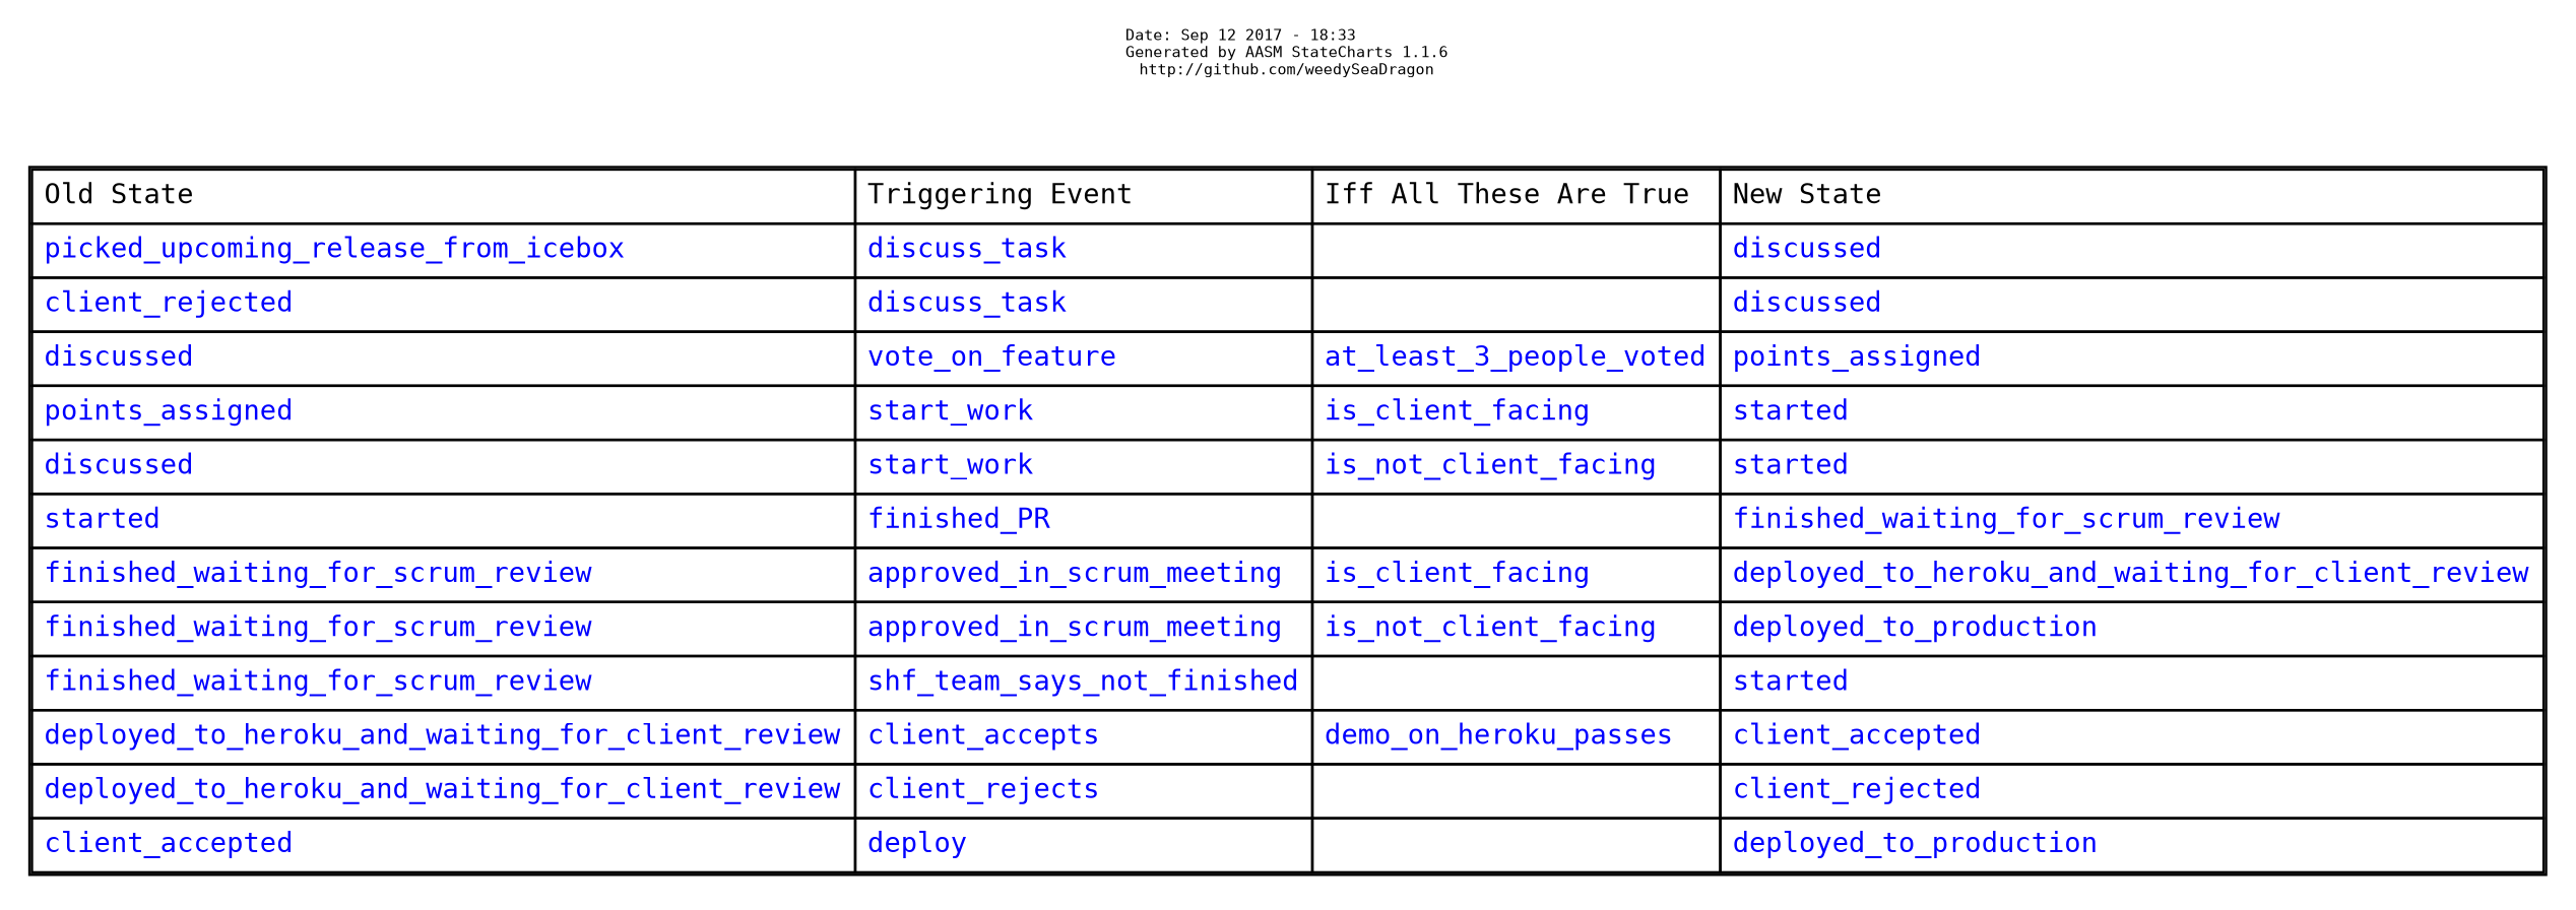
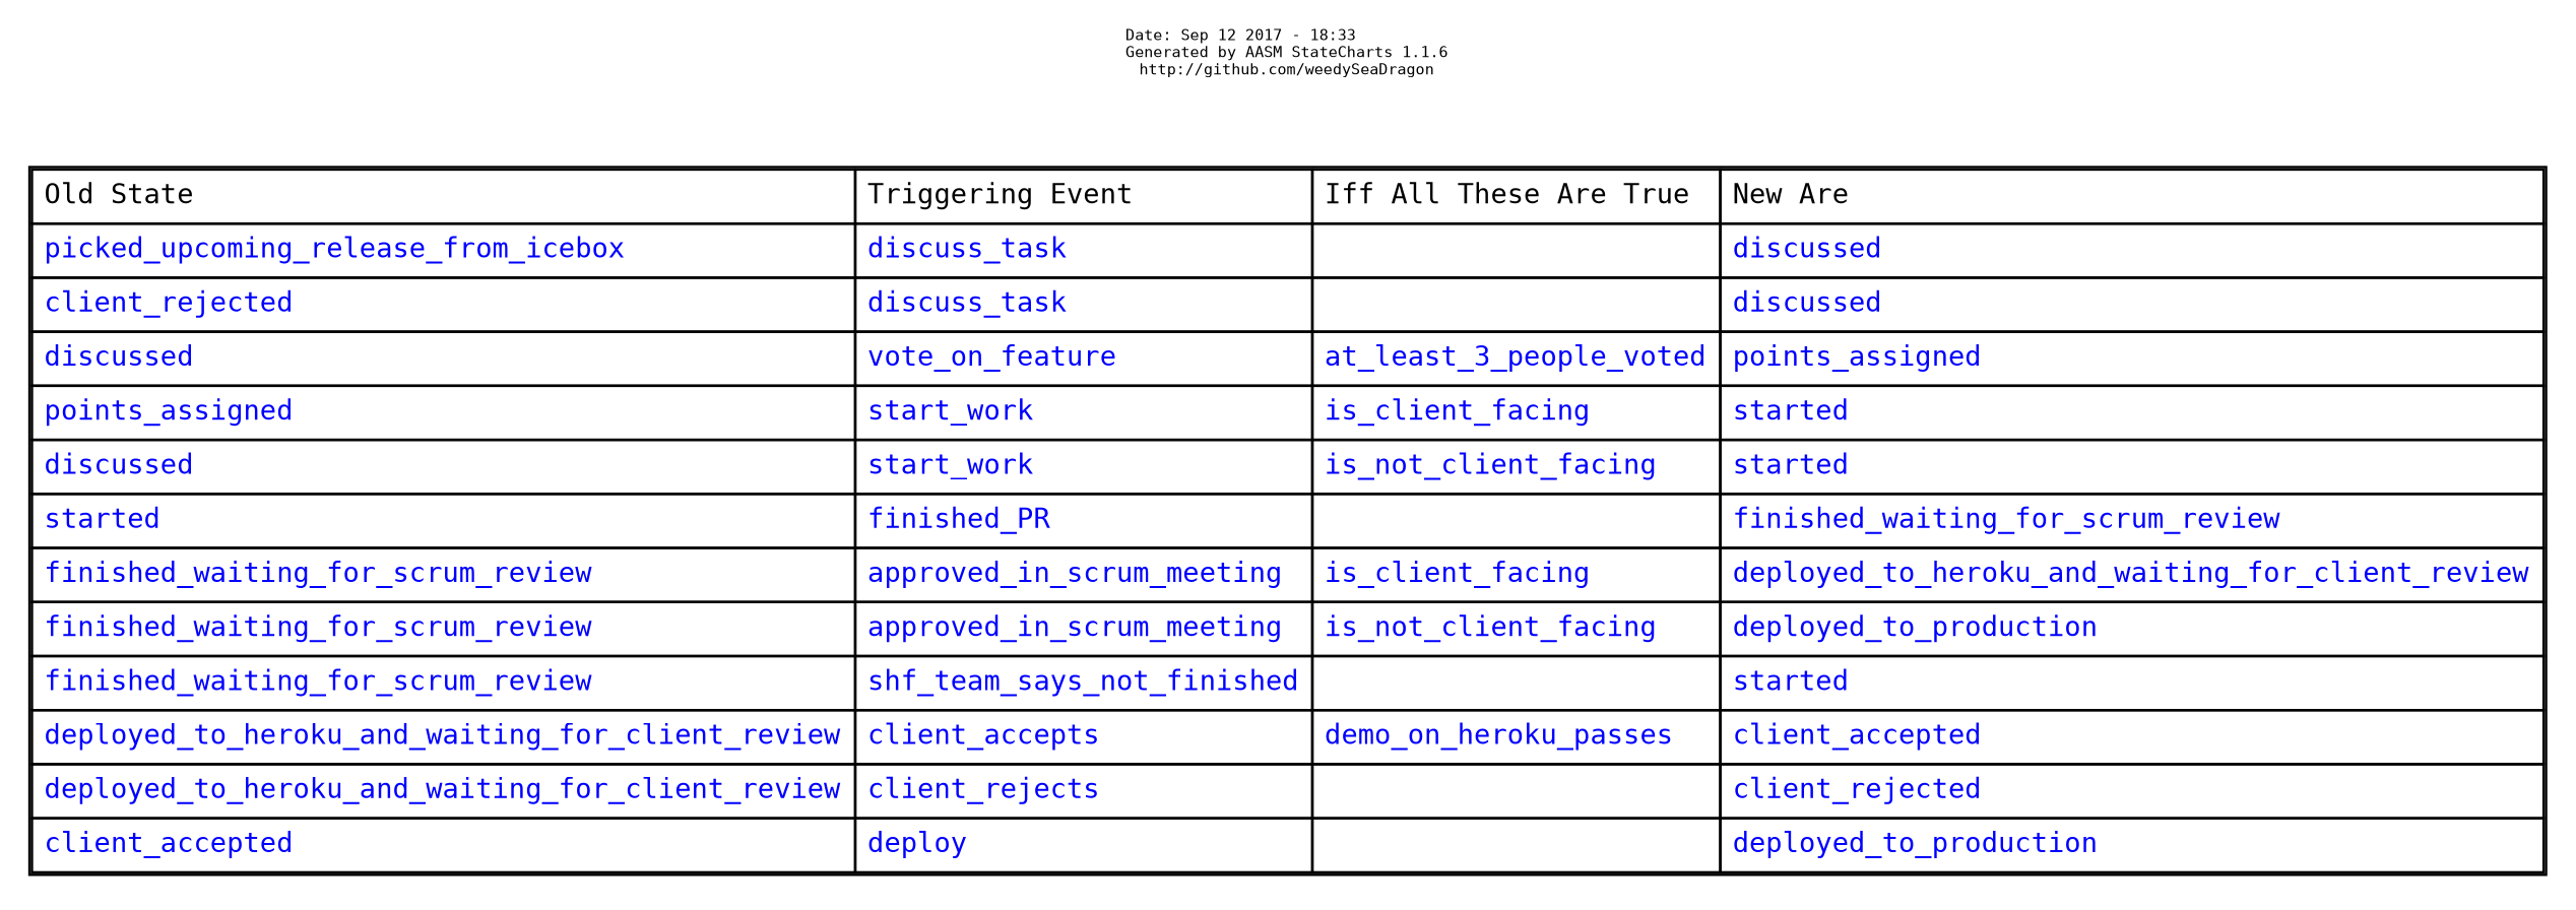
  digraph {
    bgcolor=white
    rankdir=LR
    fontname="DejaVu Sans Mono"
    node [fontname="DejaVu Sans Mono" penwidth=2 shape=plaintext]
-   n1 [fontcolor=blue fontsize=11 height=4.2917 label=<<TABLE CELLPADDING="4" CELLSPACING="0" TITLE="State Transition Table"><TR><TD ALIGN="LEFT"><FONT COLOR="black">Old State</FONT></TD><TD ALIGN="LEFT"><FONT COLOR="black">Triggering Event</FONT></TD><TD ALIGN="LEFT"><FONT COLOR="black">Iff All These Are True</FONT></TD><TD ALIGN="LEFT"><FONT COLOR="black">New State</FONT></TD></TR><TR><TD ALIGN="LEFT">picked_upcoming_release_from_icebox</TD><TD ALIGN="LEFT">discuss_task</TD><TD ALIGN="LEFT"></TD><TD ALIGN="LEFT">discussed</TD></TR><TR><TD ALIGN="LEFT">client_rejected</TD><TD ALIGN="LEFT">discuss_task</TD><TD ALIGN="LEFT"></TD><TD ALIGN="LEFT">discussed</TD></TR><TR><TD ALIGN="LEFT">discussed</TD><TD ALIGN="LEFT">vote_on_feature</TD><TD ALIGN="LEFT">at_least_3_people_voted</TD><TD ALIGN="LEFT">points_assigned</TD></TR><TR><TD ALIGN="LEFT">points_assigned</TD><TD ALIGN="LEFT">start_work</TD><TD ALIGN="LEFT">is_client_facing</TD><TD ALIGN="LEFT">started</TD></TR><TR><TD ALIGN="LEFT">discussed</TD><TD ALIGN="LEFT">start_work</TD><TD ALIGN="LEFT">is_not_client_facing</TD><TD ALIGN="LEFT">started</TD></TR><TR><TD ALIGN="LEFT">started</TD><TD ALIGN="LEFT">finished_PR</TD><TD ALIGN="LEFT"></TD><TD ALIGN="LEFT">finished_waiting_for_scrum_review</TD></TR><TR><TD ALIGN="LEFT">finished_waiting_for_scrum_review</TD><TD ALIGN="LEFT">approved_in_scrum_meeting</TD><TD ALIGN="LEFT">is_client_facing</TD><TD ALIGN="LEFT">deployed_to_heroku_and_waiting_for_client_review</TD></TR><TR><TD ALIGN="LEFT">finished_waiting_for_scrum_review</TD><TD ALIGN="LEFT">approved_in_scrum_meeting</TD><TD ALIGN="LEFT">is_not_client_facing</TD><TD ALIGN="LEFT">deployed_to_production</TD></TR><TR><TD ALIGN="LEFT">finished_waiting_for_scrum_review</TD><TD ALIGN="LEFT">shf_team_says_not_finished</TD><TD ALIGN="LEFT"></TD><TD ALIGN="LEFT">started</TD></TR><TR><TD ALIGN="LEFT">deployed_to_heroku_and_waiting_for_client_review</TD><TD ALIGN="LEFT">client_accepts</TD><TD ALIGN="LEFT">demo_on_heroku_passes</TD><TD ALIGN="LEFT">client_accepted</TD></TR><TR><TD ALIGN="LEFT">deployed_to_heroku_and_waiting_for_client_review</TD><TD ALIGN="LEFT">client_rejects</TD><TD ALIGN="LEFT"></TD><TD ALIGN="LEFT">client_rejected</TD></TR><TR><TD ALIGN="LEFT">client_accepted</TD><TD ALIGN="LEFT">deploy</TD><TD ALIGN="LEFT"></TD><TD ALIGN="LEFT">deployed_to_production</TD></TR></TABLE>> width=13.014]
+   n1 [fontcolor=blue fontsize=11 height=4.2917 label=<<TABLE CELLPADDING="4" CELLSPACING="0" TITLE="State Transition Table"><TR><TD ALIGN="LEFT"><FONT COLOR="black">Old State</FONT></TD><TD ALIGN="LEFT"><FONT COLOR="black">Triggering Event</FONT></TD><TD ALIGN="LEFT"><FONT COLOR="black">Iff All These Are True</FONT></TD><TD ALIGN="LEFT"><FONT COLOR="black">New Are</FONT></TD></TR><TR><TD ALIGN="LEFT">picked_upcoming_release_from_icebox</TD><TD ALIGN="LEFT">discuss_task</TD><TD ALIGN="LEFT"></TD><TD ALIGN="LEFT">discussed</TD></TR><TR><TD ALIGN="LEFT">client_rejected</TD><TD ALIGN="LEFT">discuss_task</TD><TD ALIGN="LEFT"></TD><TD ALIGN="LEFT">discussed</TD></TR><TR><TD ALIGN="LEFT">discussed</TD><TD ALIGN="LEFT">vote_on_feature</TD><TD ALIGN="LEFT">at_least_3_people_voted</TD><TD ALIGN="LEFT">points_assigned</TD></TR><TR><TD ALIGN="LEFT">points_assigned</TD><TD ALIGN="LEFT">start_work</TD><TD ALIGN="LEFT">is_client_facing</TD><TD ALIGN="LEFT">started</TD></TR><TR><TD ALIGN="LEFT">discussed</TD><TD ALIGN="LEFT">start_work</TD><TD ALIGN="LEFT">is_not_client_facing</TD><TD ALIGN="LEFT">started</TD></TR><TR><TD ALIGN="LEFT">started</TD><TD ALIGN="LEFT">finished_PR</TD><TD ALIGN="LEFT"></TD><TD ALIGN="LEFT">finished_waiting_for_scrum_review</TD></TR><TR><TD ALIGN="LEFT">finished_waiting_for_scrum_review</TD><TD ALIGN="LEFT">approved_in_scrum_meeting</TD><TD ALIGN="LEFT">is_client_facing</TD><TD ALIGN="LEFT">deployed_to_heroku_and_waiting_for_client_review</TD></TR><TR><TD ALIGN="LEFT">finished_waiting_for_scrum_review</TD><TD ALIGN="LEFT">approved_in_scrum_meeting</TD><TD ALIGN="LEFT">is_not_client_facing</TD><TD ALIGN="LEFT">deployed_to_production</TD></TR><TR><TD ALIGN="LEFT">finished_waiting_for_scrum_review</TD><TD ALIGN="LEFT">shf_team_says_not_finished</TD><TD ALIGN="LEFT"></TD><TD ALIGN="LEFT">started</TD></TR><TR><TD ALIGN="LEFT">deployed_to_heroku_and_waiting_for_client_review</TD><TD ALIGN="LEFT">client_accepts</TD><TD ALIGN="LEFT">demo_on_heroku_passes</TD><TD ALIGN="LEFT">client_accepted</TD></TR><TR><TD ALIGN="LEFT">deployed_to_heroku_and_waiting_for_client_review</TD><TD ALIGN="LEFT">client_rejects</TD><TD ALIGN="LEFT"></TD><TD ALIGN="LEFT">client_rejected</TD></TR><TR><TD ALIGN="LEFT">client_accepted</TD><TD ALIGN="LEFT">deploy</TD><TD ALIGN="LEFT"></TD><TD ALIGN="LEFT">deployed_to_production</TD></TR></TABLE>> width=13.014]
    n2 [fontcolor=black fontsize=6 height=0.5 label="Date: Sep 12 2017 - 18:33\lGenerated by AASM StateCharts 1.1.6\lhttp://github.com/weedySeaDragon" width=1.831]
  }
